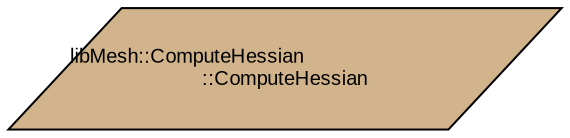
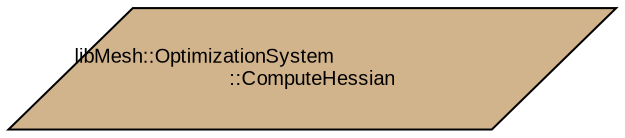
  digraph {
    rankdir=LR
    fontname="Liberation Sans"
-   n1 [color=black fillcolor=tan fontname="Liberation Sans" fontsize=10 height=0.2 label="libMesh::ComputeHessian\l::ComputeHessian" shape=parallelogram style=filled width=0.4]
+   n1 [color=black fillcolor=tan fontname="Liberation Sans" fontsize=10 height=0.2 label="libMesh::OptimizationSystem\l::ComputeHessian" shape=parallelogram style=filled width=0.4]
  }
